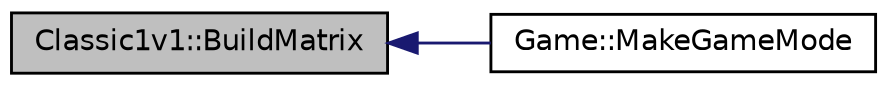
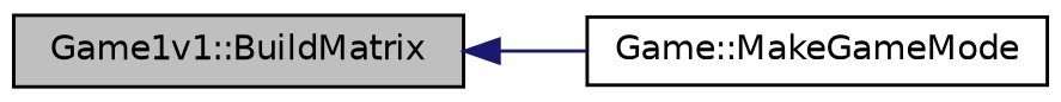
  digraph {
    rankdir=LR
    node [color=black fontname=Helvetica fontsize=10 shape=record style=filled]
-   n1 [fillcolor=grey75 fontcolor=black height=0.2 label="Classic1v1::BuildMatrix" width=0.4]
+   n1 [fillcolor=grey75 fontcolor=black height=0.2 label="Game1v1::BuildMatrix" width=0.4]
    n2 [fillcolor=white height=0.2 label="Game::MakeGameMode" width=0.4]
    n1 -> n2 [color=midnightblue dir=back fontname=Helvetica fontsize=10 labelfontname=Helvetica labelfontsize=10 style=solid]
  }
